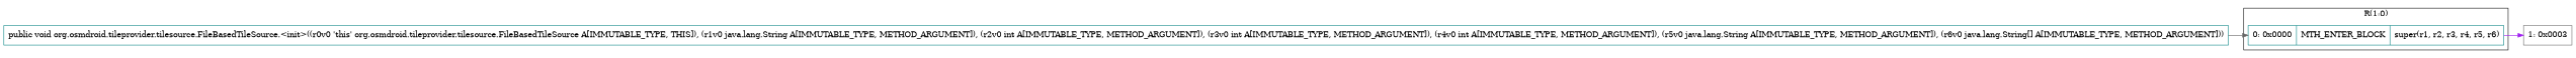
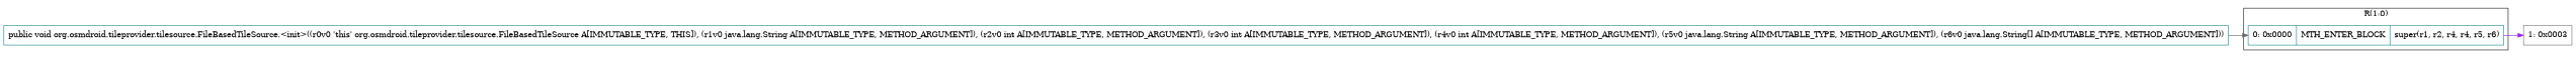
  digraph {
    rankdir=LR
    node [color=teal shape=record]
-   n1 [label="{0\:\ 0x0000|MTH_ENTER_BLOCK\l|super(r1, r2, r3, r4, r5, r6)\l}"]
+   n1 [label="{0\:\ 0x0000|MTH_ENTER_BLOCK\l|super(r1, r2, r4, r4, r5, r6)\l}"]
    n2 [color=gray40 label="{1\:\ 0x0003}"]
    n3 [label="{public void org.osmdroid.tileprovider.tilesource.FileBasedTileSource.\<init\>((r0v0 'this' org.osmdroid.tileprovider.tilesource.FileBasedTileSource A[IMMUTABLE_TYPE, THIS]), (r1v0 java.lang.String A[IMMUTABLE_TYPE, METHOD_ARGUMENT]), (r2v0 int A[IMMUTABLE_TYPE, METHOD_ARGUMENT]), (r3v0 int A[IMMUTABLE_TYPE, METHOD_ARGUMENT]), (r4v0 int A[IMMUTABLE_TYPE, METHOD_ARGUMENT]), (r5v0 java.lang.String A[IMMUTABLE_TYPE, METHOD_ARGUMENT]), (r6v0 java.lang.String[] A[IMMUTABLE_TYPE, METHOD_ARGUMENT])) }"]
    subgraph cluster_1 {
      label="R(1:0)"
      n1
    }
    n1 -> n2 [color=purple]
    n3 -> n1 [color=gray40]
  }
